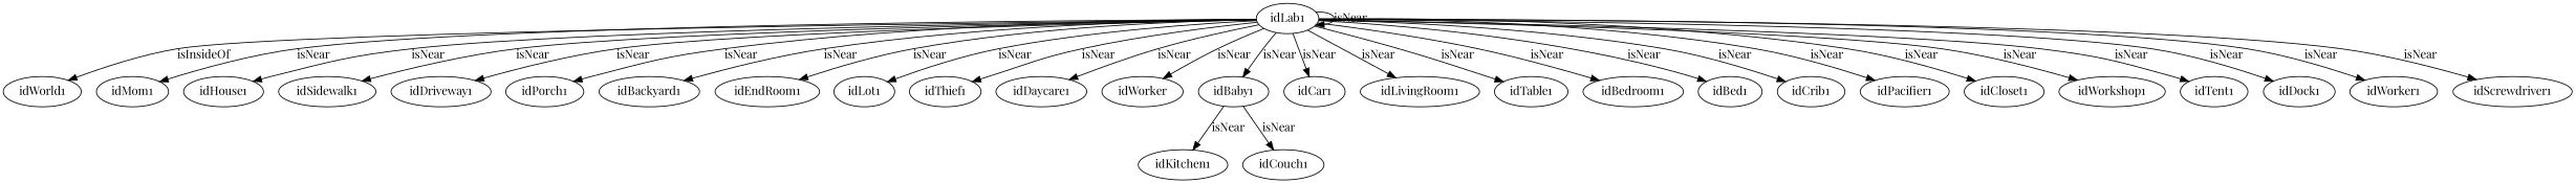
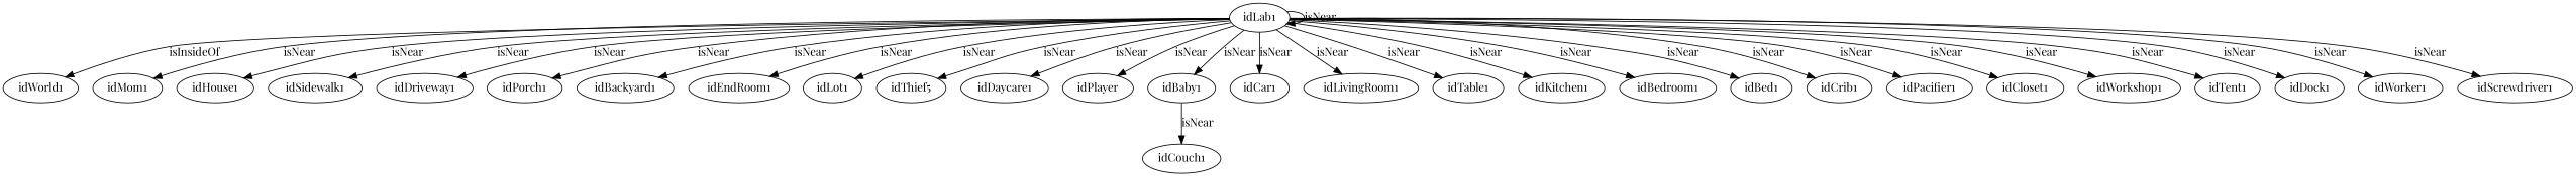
  digraph {
    fontname="Playfair Display"
    node [fontname="Playfair Display" node_type=entity_node]
    edge [edge_type=relationship fontname="Playfair Display"]
    idLab1
    idWorld1
    idMom1
    idHouse1
    idSidewalk1
    idDriveway1
    idPorch1
    idBackyard1
    idEndRoom1
    idLot1
-   idThief1
+   idThief1 [label=idThief5]
    idDaycare1
-   idPlayer [label=idWorker]
+   idPlayer
    idBaby1
    idCar1
    idLivingRoom1
    idTable1
    idKitchen1
    idBedroom1
    idBed1
    idCrib1
    idPacifier1
    idCloset1
    idWorkshop1
    idTent1
    idDock1
    idWorker1
    idScrewdriver1
    idCouch1
    idLab1 -> idLab1 [label=isNear]
    idLab1 -> idWorld1 [label=isInsideOf]
    idLab1 -> idMom1 [label=isNear]
    idLab1 -> idHouse1 [label=isNear]
    idLab1 -> idSidewalk1 [label=isNear]
    idLab1 -> idDriveway1 [label=isNear]
    idLab1 -> idPorch1 [label=isNear]
    idLab1 -> idBackyard1 [label=isNear]
    idLab1 -> idEndRoom1 [label=isNear]
    idLab1 -> idLot1 [label=isNear]
    idLab1 -> idThief1 [label=isNear]
    idLab1 -> idDaycare1 [label=isNear]
    idLab1 -> idPlayer [label=isNear]
    idLab1 -> idBaby1 [label=isNear]
    idLab1 -> idCar1 [label=isNear]
    idLab1 -> idLivingRoom1 [label=isNear]
    idLab1 -> idTable1 [label=isNear]
-   idBaby1 -> idKitchen1 [label=isNear]
+   idLab1 -> idKitchen1 [label=isNear]
    idLab1 -> idBedroom1 [label=isNear]
    idLab1 -> idBed1 [label=isNear]
    idLab1 -> idCrib1 [label=isNear]
    idLab1 -> idPacifier1 [label=isNear]
    idLab1 -> idCloset1 [label=isNear]
    idLab1 -> idWorkshop1 [label=isNear]
    idLab1 -> idTent1 [label=isNear]
    idLab1 -> idDock1 [label=isNear]
    idLab1 -> idWorker1 [label=isNear]
    idLab1 -> idScrewdriver1 [label=isNear]
    idBaby1 -> idCouch1 [label=isNear]
  }
